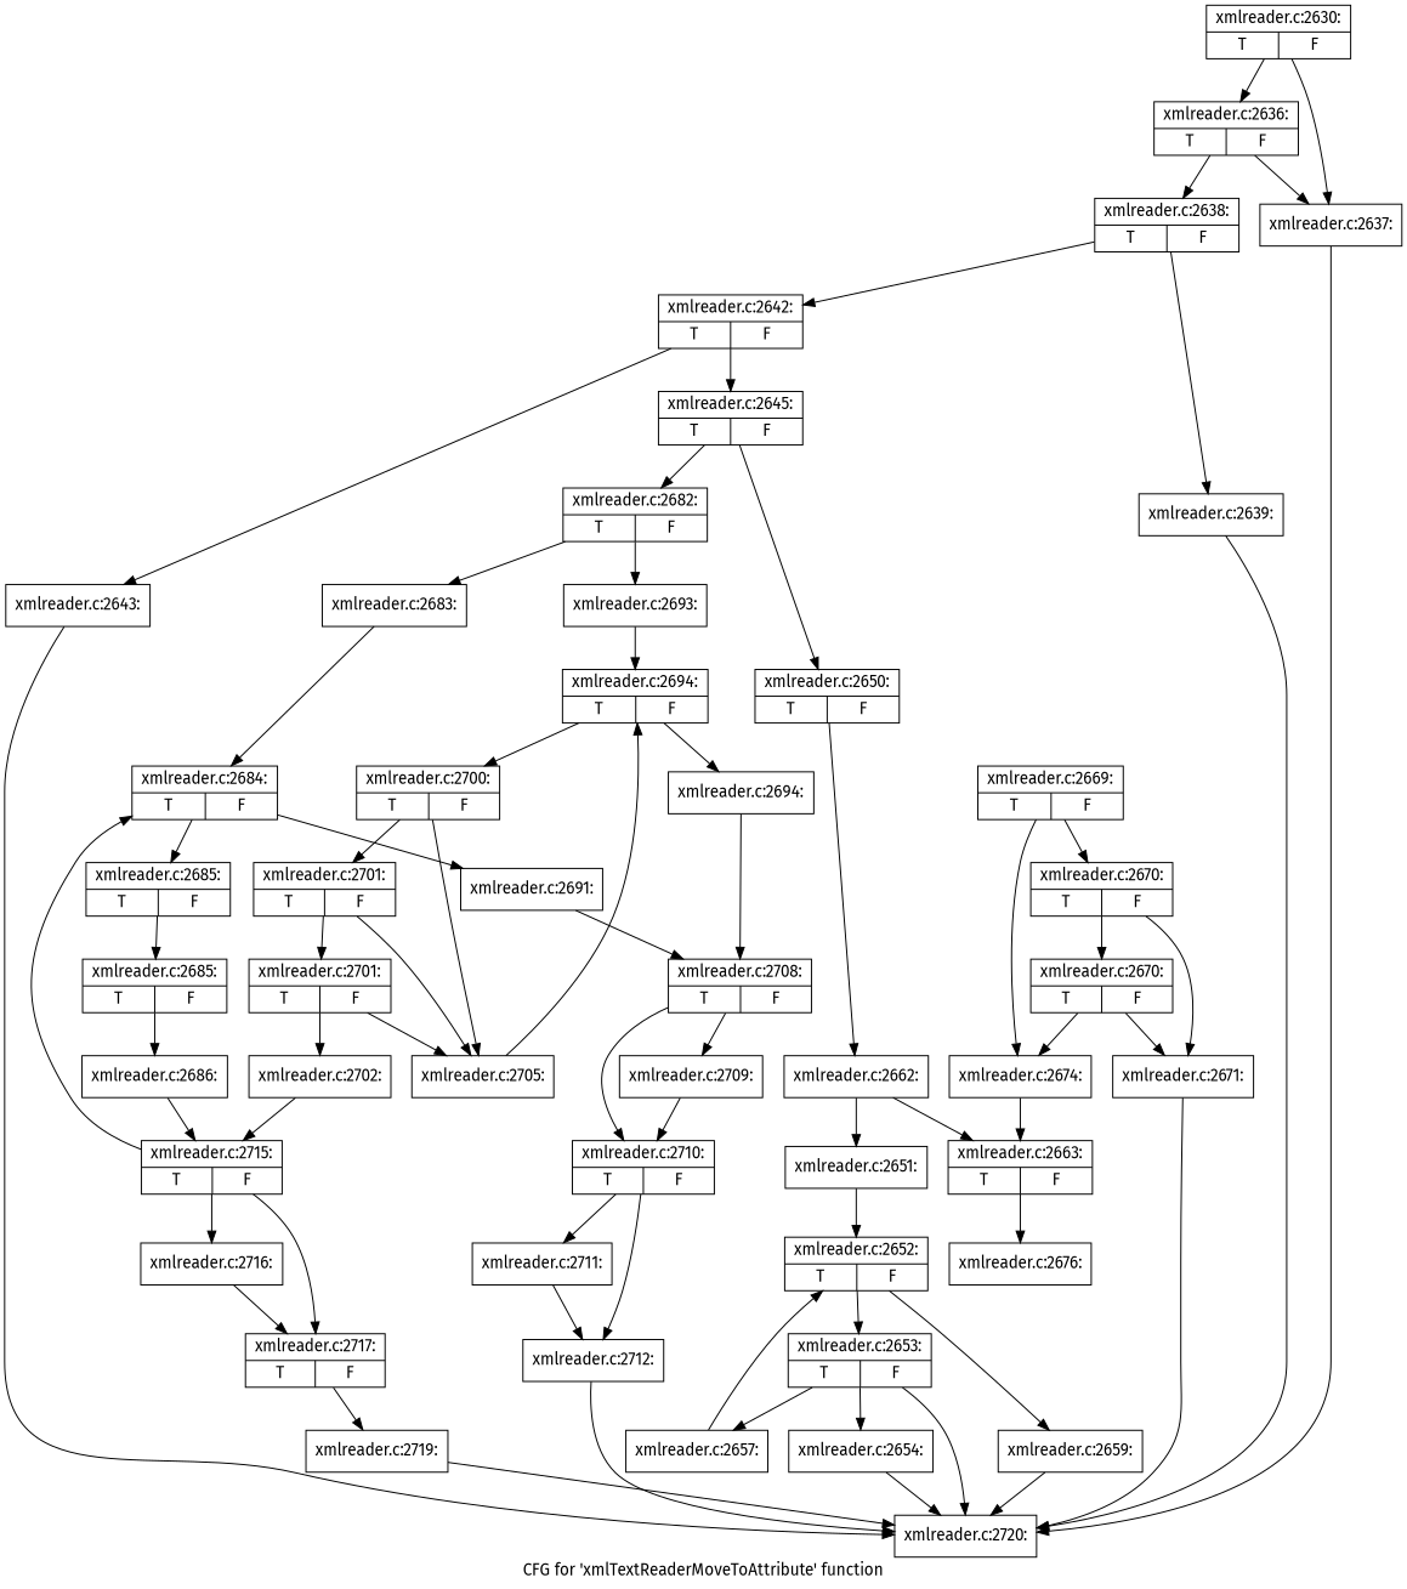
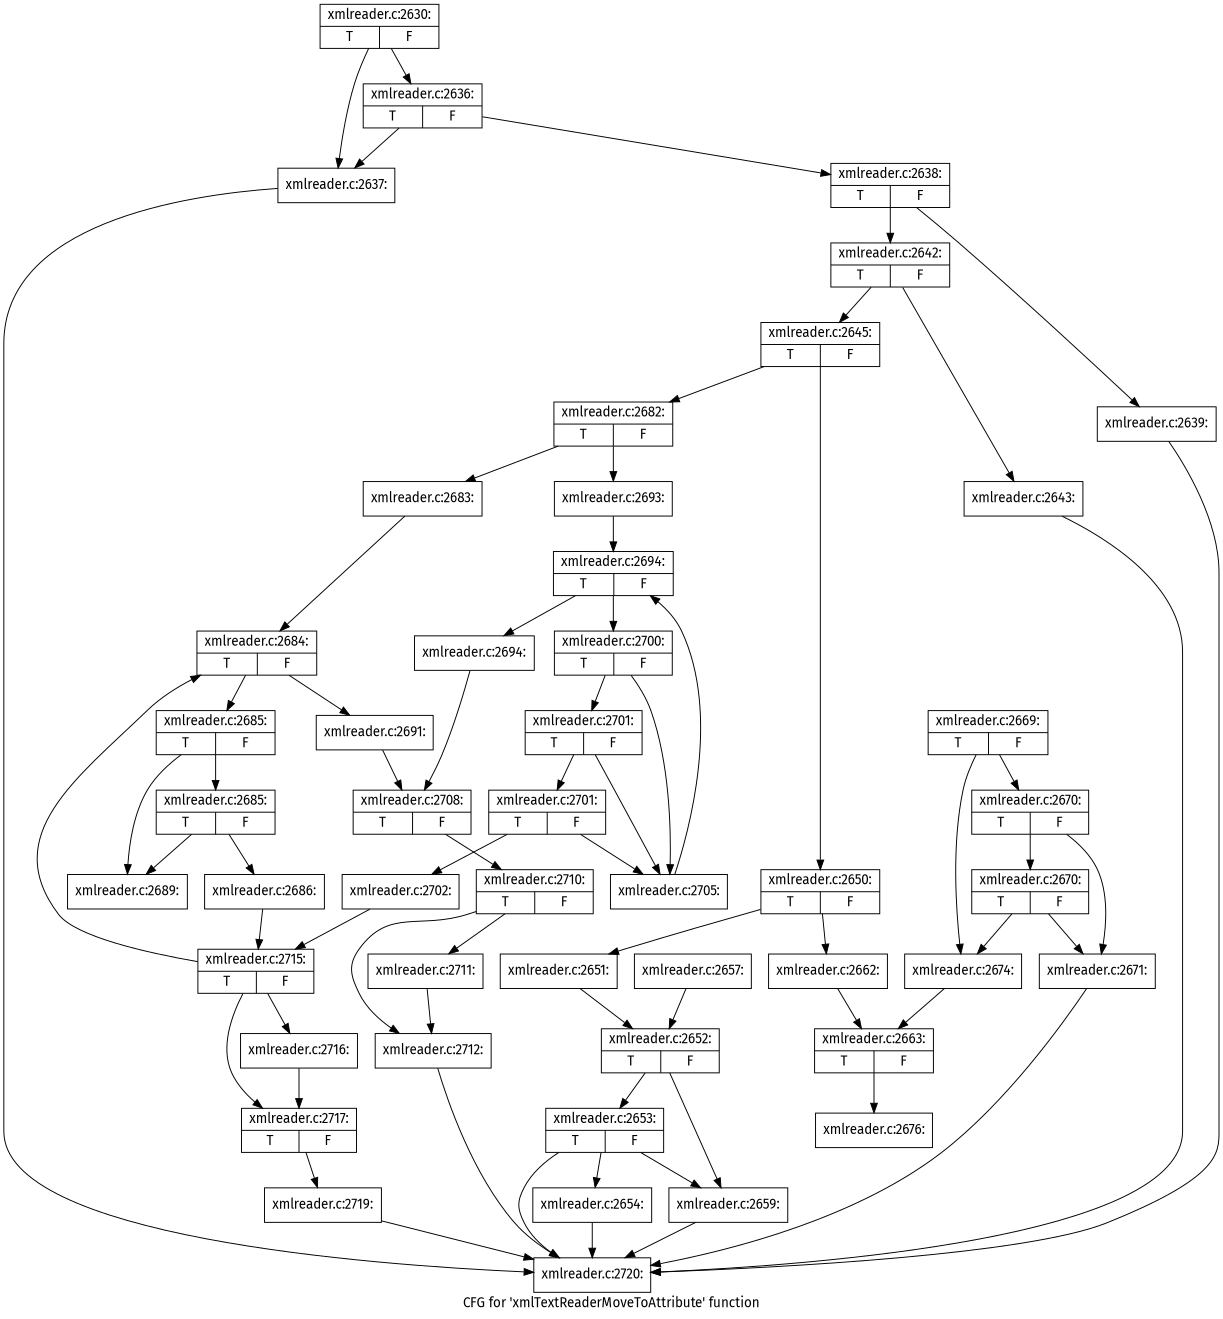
  digraph {
    fontname="Fira Sans"
    label="CFG for 'xmlTextReaderMoveToAttribute' function"
    node [fontname="Fira Sans" shape=record]
    edge [fontname="Fira Sans"]
    n1 [label="{xmlreader.c:2630:|{<s0>T|<s1>F}}"]
    n2 [label="{xmlreader.c:2637:}"]
    n3 [label="{xmlreader.c:2636:|{<s0>T|<s1>F}}"]
    n4 [label="{xmlreader.c:2720:}"]
    n5 [label="{xmlreader.c:2638:|{<s0>T|<s1>F}}"]
    n6 [label="{xmlreader.c:2639:}"]
    n7 [label="{xmlreader.c:2642:|{<s0>T|<s1>F}}"]
    n8 [label="{xmlreader.c:2643:}"]
    n9 [label="{xmlreader.c:2645:|{<s0>T|<s1>F}}"]
    n10 [label="{xmlreader.c:2650:|{<s0>T|<s1>F}}"]
    n11 [label="{xmlreader.c:2682:|{<s0>T|<s1>F}}"]
    n12 [label="{xmlreader.c:2651:}"]
    n13 [label="{xmlreader.c:2662:}"]
    n14 [label="{xmlreader.c:2683:}"]
    n15 [label="{xmlreader.c:2693:}"]
    n16 [label="{xmlreader.c:2652:|{<s0>T|<s1>F}}"]
    n17 [label="{xmlreader.c:2663:|{<s0>T|<s1>F}}"]
    n18 [label="{xmlreader.c:2684:|{<s0>T|<s1>F}}"]
    n19 [label="{xmlreader.c:2694:|{<s0>T|<s1>F}}"]
    n20 [label="{xmlreader.c:2653:|{<s0>T|<s1>F}}"]
    n21 [label="{xmlreader.c:2659:}"]
    n22 [label="{xmlreader.c:2676:}"]
    n23 [label="{xmlreader.c:2654:}"]
    n24 [label="{xmlreader.c:2657:}"]
    n25 [label="{xmlreader.c:2669:|{<s0>T|<s1>F}}"]
    n26 [label="{xmlreader.c:2670:|{<s0>T|<s1>F}}"]
    n27 [label="{xmlreader.c:2674:}"]
    n28 [label="{xmlreader.c:2671:}"]
    n29 [label="{xmlreader.c:2670:|{<s0>T|<s1>F}}"]
    n30 [label="{xmlreader.c:2685:|{<s0>T|<s1>F}}"]
    n31 [label="{xmlreader.c:2691:}"]
    n32 [label="{xmlreader.c:2700:|{<s0>T|<s1>F}}"]
    n33 [label="{xmlreader.c:2694:}"]
    n34 [label="{xmlreader.c:2685:|{<s0>T|<s1>F}}"]
+   n35 [label="{xmlreader.c:2689:}"]
    n36 [label="{xmlreader.c:2708:|{<s0>T|<s1>F}}"]
    n37 [label="{xmlreader.c:2686:}"]
-   n38 [label="{xmlreader.c:2709:}"]
    n39 [label="{xmlreader.c:2710:|{<s0>T|<s1>F}}"]
    n40 [label="{xmlreader.c:2715:|{<s0>T|<s1>F}}"]
    n41 [label="{xmlreader.c:2716:}"]
    n42 [label="{xmlreader.c:2717:|{<s0>T|<s1>F}}"]
    n43 [label="{xmlreader.c:2719:}"]
    n44 [label="{xmlreader.c:2711:}"]
    n45 [label="{xmlreader.c:2712:}"]
    n46 [label="{xmlreader.c:2701:|{<s0>T|<s1>F}}"]
    n47 [label="{xmlreader.c:2705:}"]
    n48 [label="{xmlreader.c:2701:|{<s0>T|<s1>F}}"]
    n49 [label="{xmlreader.c:2702:}"]
    n1 -> n2
    n1 -> n3
    n2 -> n4
    n3 -> n2
    n3 -> n5
    n5 -> n6
    n5 -> n7
    n6 -> n4
    n7 -> n8
    n7 -> n9
    n8 -> n4
    n9 -> n10
    n9 -> n11
-   n13 -> n12
+   n10 -> n12
    n10 -> n13
    n11 -> n14
    n11 -> n15
    n12 -> n16
    n13 -> n17
    n14 -> n18
    n15 -> n19
    n16 -> n20
    n16 -> n21
    n17 -> n22
    n18 -> n30
    n18 -> n31
    n19 -> n32
    n19 -> n33
    n20 -> n4
    n20 -> n23
-   n20 -> n24
+   n20 -> n21
    n21 -> n4
    n23 -> n4
    n24 -> n16
    n25 -> n26
    n25 -> n27
    n26 -> n28
    n26 -> n29
    n27 -> n17
    n28 -> n4
    n29 -> n27
    n29 -> n28
    n30 -> n34
+   n30 -> n35
    n31 -> n36
    n32 -> n46
    n32 -> n47
    n33 -> n36
+   n34 -> n35
    n34 -> n37
-   n36 -> n38
    n36 -> n39
    n37 -> n40
-   n38 -> n39
    n39 -> n44
    n39 -> n45
    n40 -> n18
    n40 -> n41
    n40 -> n42
    n41 -> n42
    n42 -> n43
    n43 -> n4
    n44 -> n45
    n45 -> n4
    n46 -> n47
    n46 -> n48
    n47 -> n19
    n48 -> n47
    n48 -> n49
    n49 -> n40
  }
